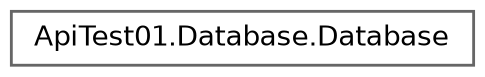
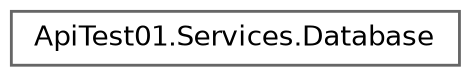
  digraph {
    rankdir=LR
-   n1 [color=grey40 fillcolor=white fontname=Helvetica fontsize=10 height=0.2 label="ApiTest01.Database.Database" shape=box style=filled width=0.4]
+   n1 [color=grey40 fillcolor=white fontname=Helvetica fontsize=10 height=0.2 label="ApiTest01.Services.Database" shape=box style=filled width=0.4]
  }
